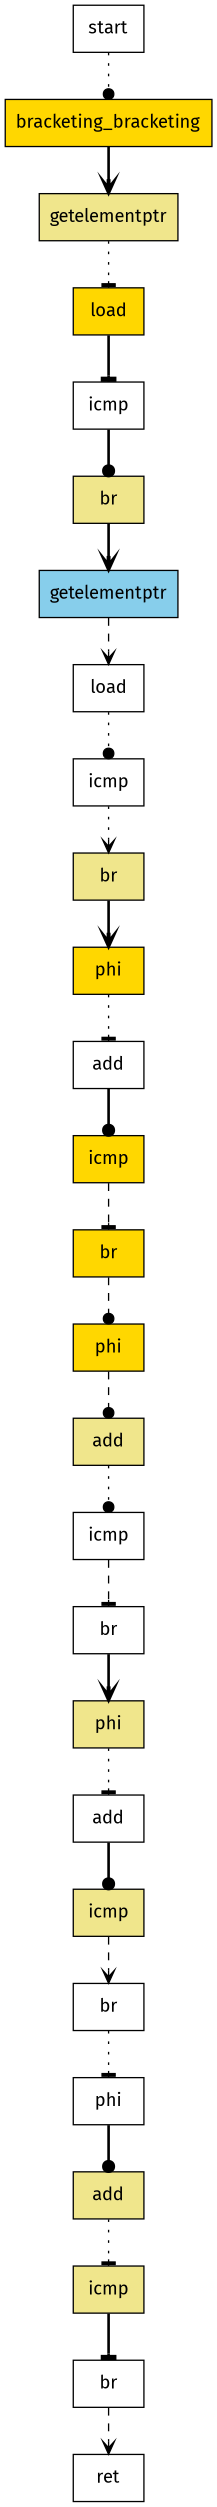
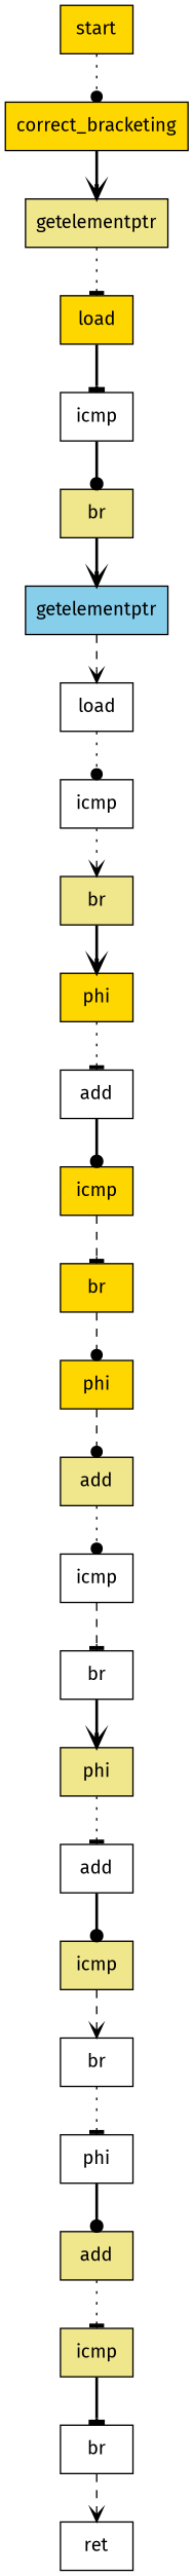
  digraph {
    fontname="Fira Sans"
    node [fillcolor=white fontname="Fira Sans" shape=box style=filled]
    edge [arrowhead=dot fontname="Fira Sans" style=bold]
-   n1 [label=start]
-   n2 [fillcolor=gold label=bracketing_bracketing]
+   n1 [fillcolor=gold label=start]
+   n2 [fillcolor=gold label=correct_bracketing]
    n3 [fillcolor=khaki label=getelementptr]
    n4 [fillcolor=gold label=load]
    n5 [label=icmp]
    n6 [fillcolor=khaki label=br]
    n7 [fillcolor=skyblue label=getelementptr]
    n8 [label=load]
    n9 [label=icmp]
    n10 [fillcolor=khaki label=br]
    n11 [fillcolor=gold label=phi]
    n12 [label=add]
    n13 [fillcolor=gold label=icmp]
    n14 [fillcolor=gold label=br]
    n15 [fillcolor=gold label=phi]
    n16 [fillcolor=khaki label=add]
    n17 [label=icmp]
    n18 [label=br]
    n19 [fillcolor=khaki label=phi]
    n20 [label=add]
    n21 [fillcolor=khaki label=icmp]
    n22 [label=br]
    n23 [label=phi]
    n24 [fillcolor=khaki label=add]
    n25 [fillcolor=khaki label=icmp]
    n26 [label=br]
    n27 [label=ret]
    n1 -> n2 [style=dotted]
    n2 -> n3 [arrowhead=vee]
    n3 -> n4 [arrowhead=tee style=dotted]
    n4 -> n5 [arrowhead=tee]
    n5 -> n6
    n6 -> n7 [arrowhead=vee]
    n7 -> n8 [arrowhead=vee style=dashed]
    n8 -> n9 [style=dotted]
    n9 -> n10 [arrowhead=vee style=dotted]
    n10 -> n11 [arrowhead=vee]
    n11 -> n12 [arrowhead=tee style=dotted]
    n12 -> n13
    n13 -> n14 [arrowhead=tee style=dashed]
    n14 -> n15 [style=dashed]
    n15 -> n16 [style=dashed]
    n16 -> n17 [style=dotted]
    n17 -> n18 [arrowhead=tee style=dashed]
    n18 -> n19 [arrowhead=vee]
    n19 -> n20 [arrowhead=tee style=dotted]
    n20 -> n21
    n21 -> n22 [arrowhead=vee style=dashed]
    n22 -> n23 [arrowhead=tee style=dotted]
    n23 -> n24
    n24 -> n25 [arrowhead=tee style=dotted]
    n25 -> n26 [arrowhead=tee]
    n26 -> n27 [arrowhead=vee style=dashed]
  }
